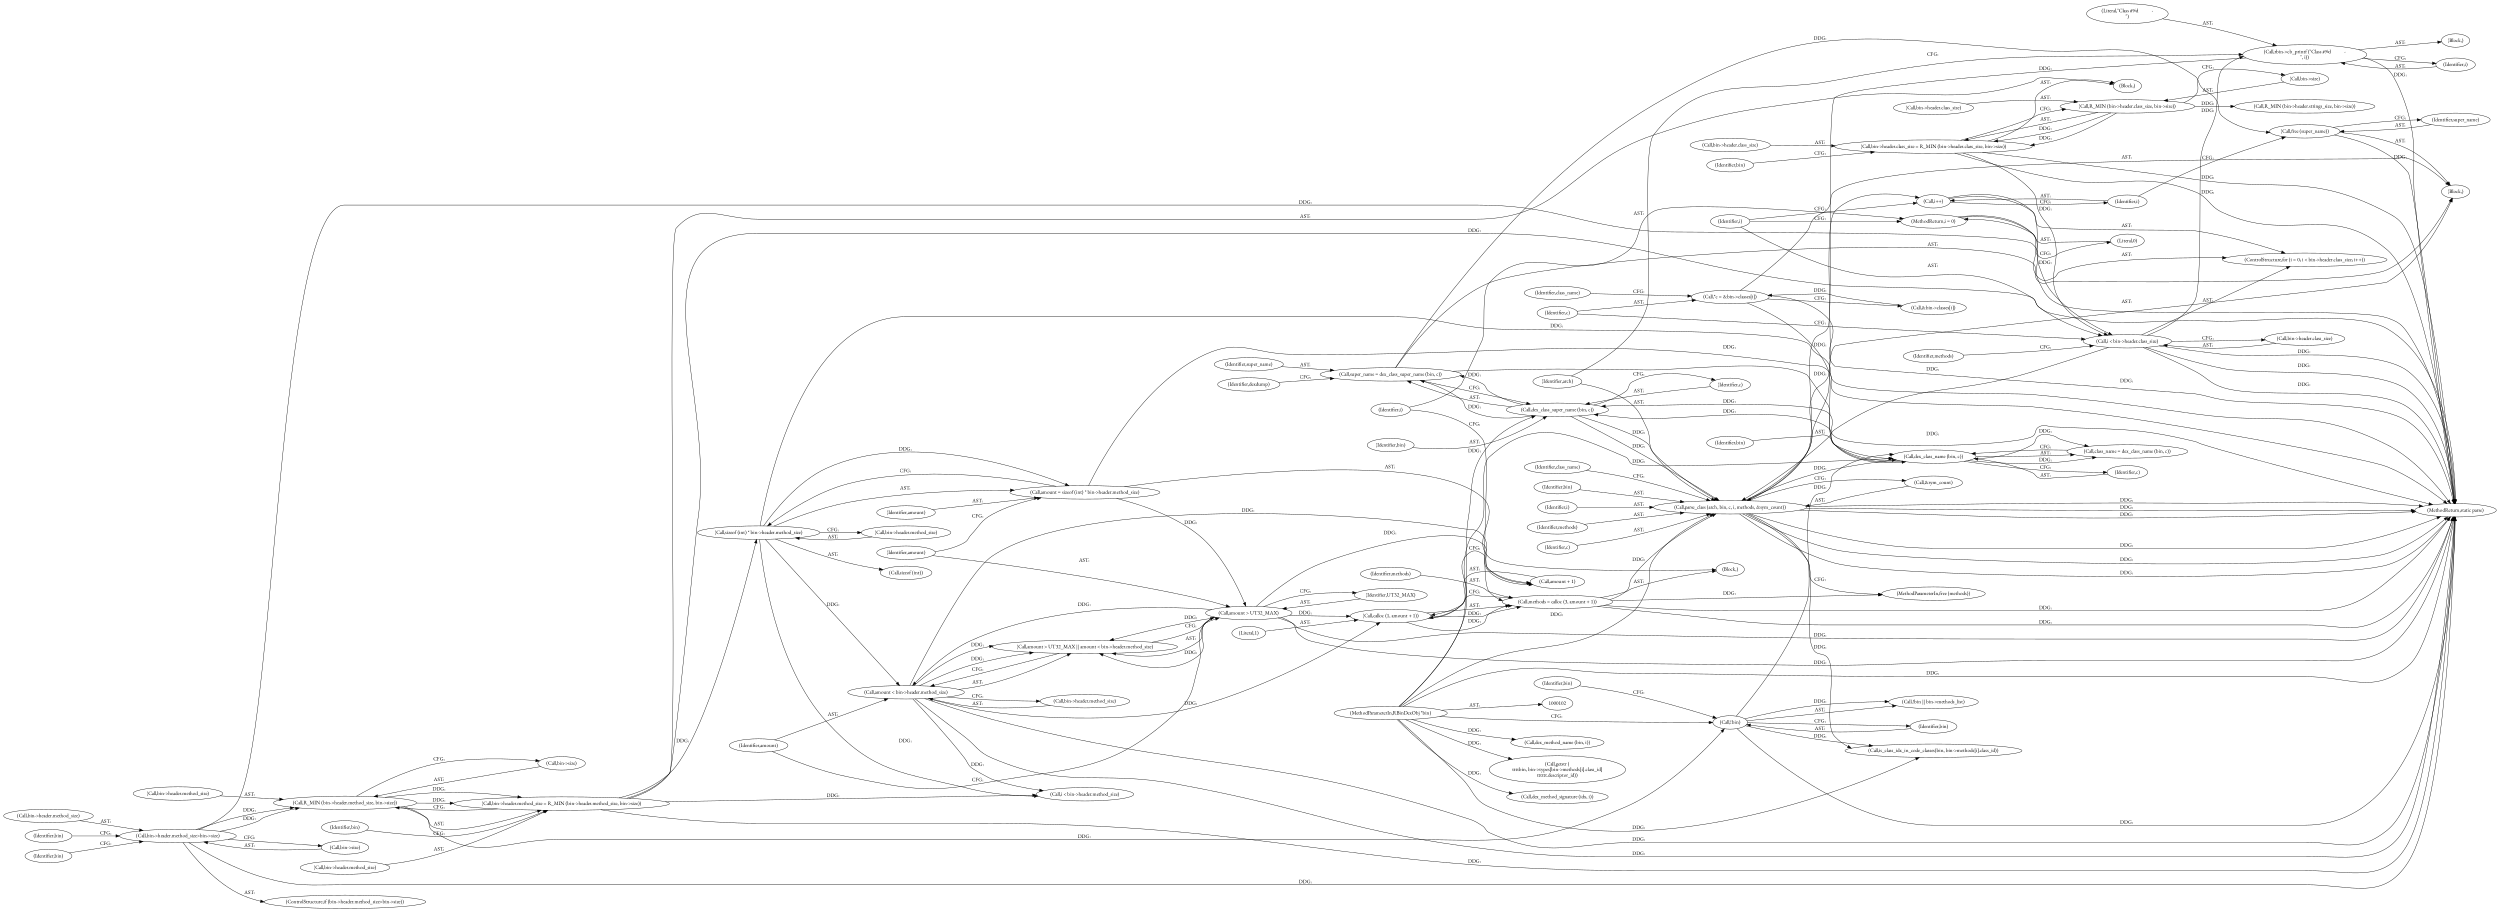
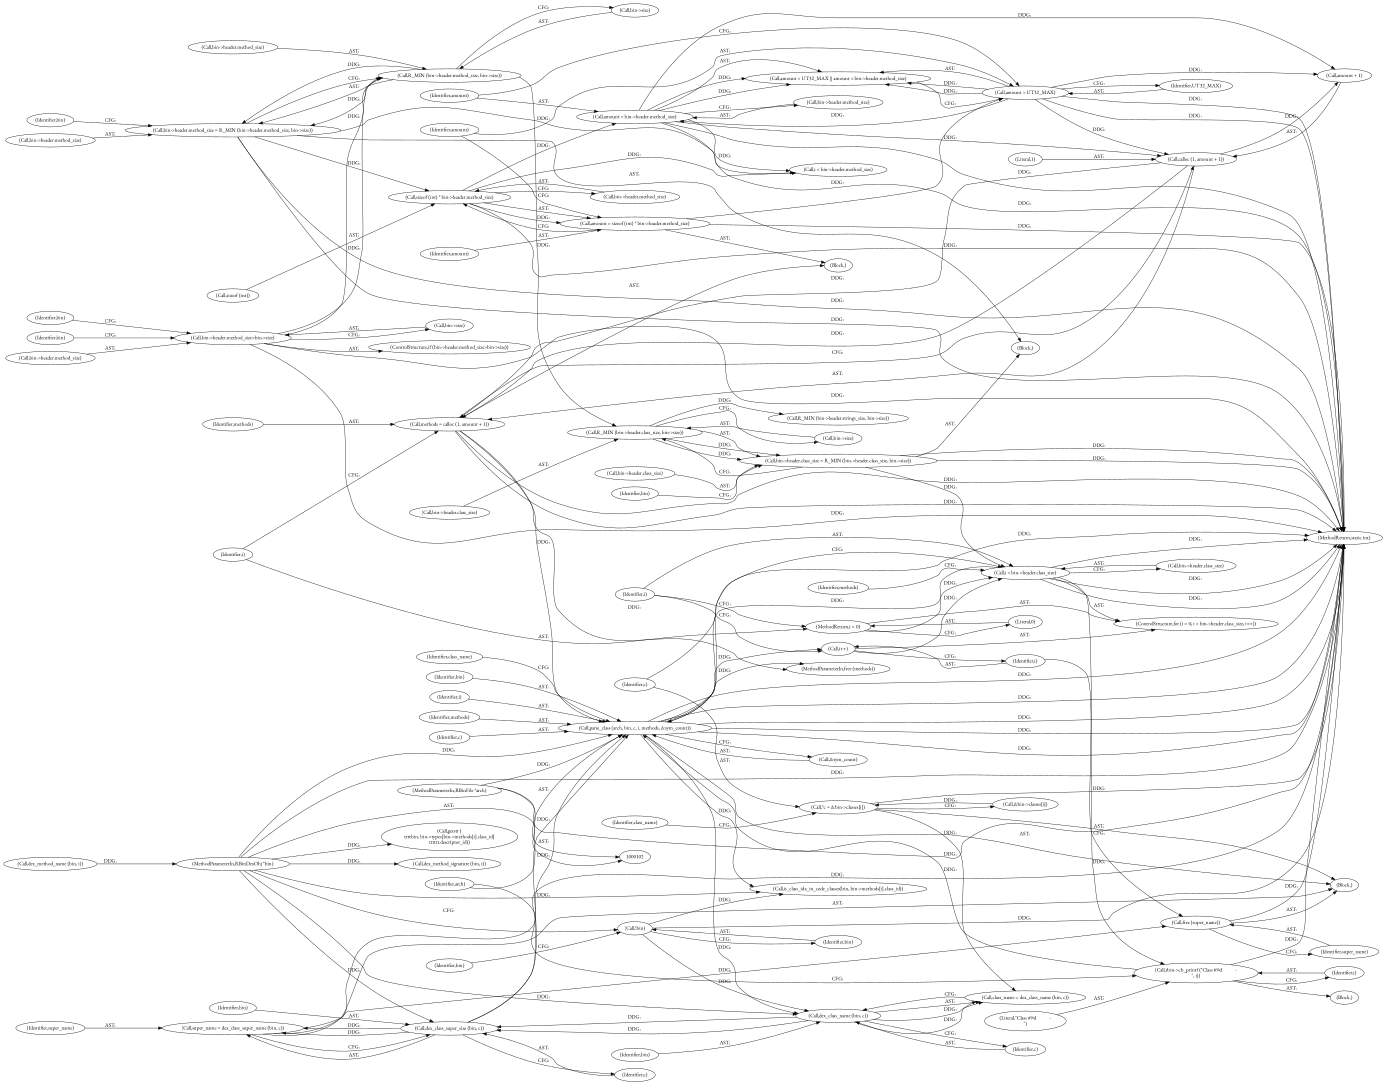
  digraph {
    fontname="EB Garamond"
    rankdir=LR
    node [fontname="EB Garamond"]
    edge [fontname="EB Garamond"]
    n1 [label="(Call,free (super_name))"]
    n2 [label="(Block,)"]
-   n3 [label="(MethodReturn,static parse)"]
+   n3 [label="(MethodReturn,static int)"]
    n4 [label="(Identifier,super_name)"]
    n5 [label="(Call,super_name = dex_class_super_name (bin, c))"]
-   n6 [label="(Call,dex_class_super_name (bin, c))"]
+   n6 [label="(Call,dex_class_super_size (bin, c))"]
    n7 [label="(Call,parse_class (arch, bin, c, i, methods, &sym_count))"]
    n8 [label="(Identifier,c)"]
    n9 [label="(Call,dex_class_name (bin, c))"]
    n10 [label="(Call,i++)"]
    n11 [label="(MethodParameterIn,free (methods))"]
    n12 [label="(Call,&sym_count)"]
    n13 [label="(Call,is_class_idx_in_code_classes(bin, bin->methods[i].class_id))"]
    n14 [label="(Identifier,c)"]
    n15 [label="(Call,class_name = dex_class_name (bin, c))"]
    n16 [label="(Call,i < bin->header.class_size)"]
    n17 [label="(ControlStructure,for (i = 0; i < bin->header.class_size; i++))"]
    n18 [label="(Identifier,i)"]
+   n19 [label="(MethodParameterIn,RBinFile *arch)"]
    1000102
    n21 [label="(MethodParameterIn,RBinDexObj *bin)"]
    n22 [label="(Call,!bin)"]
    n23 [label="(Call,dex_method_name (bin, i))"]
    n24 [label="(Call,getstr (\n\t\t\t\tbin, bin->types[bin->methods[i].class_id]\n\t\t\t\t\t\t.descriptor_id))"]
-   n25 [label="(Call,dex_method_signature (idx, i))"]
+   n25 [label="(Call,dex_method_signature (bin, i))"]
    n26 [label="(Identifier,bin)"]
-   n27 [label="(Call,!bin || bin->methods_list)"]
    n28 [label="(Call,rbin->cb_printf (\"Class #%d            -\n\", i))"]
    n29 [label="(Call,bin->header.class_size)"]
    n30 [label="(Block,)"]
    n31 [label="(Identifier,i)"]
    n32 [label="(MethodReturn,i = 0)"]
    n33 [label="(Literal,0)"]
    n34 [label="(Call,bin->header.class_size = R_MIN (bin->header.class_size, bin->size))"]
    n35 [label="(Call,R_MIN (bin->header.class_size, bin->size))"]
    n36 [label="(Block,)"]
    n37 [label="(Call,bin->size)"]
    n38 [label="(Call,R_MIN (bin->header.strings_size, bin->size))"]
    n39 [label="(Call,R_MIN (bin->header.method_size, bin->size))"]
    n40 [label="(Call,bin->header.method_size = R_MIN (bin->header.method_size, bin->size))"]
    n41 [label="(Call,bin->size)"]
    n42 [label="(Call,i < bin->header.method_size)"]
    n43 [label="(Call,sizeof (int) * bin->header.method_size)"]
    n44 [label="(Call,bin->header.method_size>bin->size)"]
    n45 [label="(ControlStructure,if (bin->header.method_size>bin->size))"]
    n46 [label="(Call,bin->size)"]
-   n47 [label="(Call,methods = calloc (3, amount + 1))"]
+   n47 [label="(Call,methods = calloc (1, amount + 1))"]
    n48 [label="(Call,calloc (1, amount + 1))"]
    n49 [label="(Block,)"]
    n50 [label="(Call,amount + 1)"]
    n51 [label="(Call,amount < bin->header.method_size)"]
    n52 [label="(Call,bin->header.method_size)"]
    n53 [label="(Call,amount > UT32_MAX || amount < bin->header.method_size)"]
    n54 [label="(Call,amount > UT32_MAX)"]
    n55 [label="(Identifier,UT32_MAX)"]
    n56 [label="(Call,amount = sizeof (int) * bin->header.method_size)"]
    n57 [label="(Call,bin->header.method_size)"]
    n58 [label="(Call,*c = &bin->classes[i])"]
    n59 [label="(Call,&bin->classes[i])"]
    n60 [label="(Identifier,bin)"]
    n61 [label="(Identifier,i)"]
    n62 [label="(Identifier,i)"]
    n63 [label="(Identifier,c)"]
    n64 [label="(Identifier,methods)"]
    n65 [label="(Identifier,bin)"]
    n66 [label="(Identifier,bin)"]
    n67 [label="(Identifier,class_name)"]
    n68 [label="(Call,bin->header.class_size)"]
    n69 [label="(Call,bin->header.method_size)"]
    n70 [label="(Call,bin->header.method_size)"]
    n71 [label="(Identifier,super_name)"]
    n72 [label="(Identifier,bin)"]
    n73 [label="(Identifier,amount)"]
    n74 [label="(Identifier,amount)"]
    n75 [label="(Identifier,methods)"]
    n76 [label="(Identifier,arch)"]
    n77 [label="(Identifier,class_name)"]
    n78 [label="(Identifier,bin)"]
    n79 [label="(Identifier,bin)"]
    n80 [label="(Literal,1)"]
-   n81 [label="(Identifier,dexdump)"]
    n82 [label="(Identifier,amount)"]
    n83 [label="(Call,sizeof (int))"]
    n84 [label="(Call,bin->header.method_size)"]
    n85 [label="(Identifier,i)"]
    n86 [label="(Identifier,methods)"]
    n87 [label="(Identifier,bin)"]
    n88 [label="(Literal,\"Class #%d            -\n\")"]
    n89 [label="(Call,bin->header.class_size)"]
    n90 [label="(Identifier,c)"]
    n91 [label="(Identifier,bin)"]
    n1 -> n2 [label="AST: "]
    n1 -> n3 [label="DDG: "]
    n1 -> n4 [label="CFG: "]
    n4 -> n1 [label="AST: "]
    n5 -> n1 [label="DDG: "]
    n5 -> n2 [label="AST: "]
    n5 -> n3 [label="DDG: "]
    n5 -> n6 [label="CFG: "]
    n6 -> n5 [label="AST: "]
    n6 -> n5 [label="DDG: "]
    n6 -> n5 [label="DDG: "]
    n6 -> n7 [label="DDG: "]
    n6 -> n7 [label="DDG: "]
    n6 -> n8 [label="CFG: "]
    n7 -> n2 [label="AST: "]
    n7 -> n3 [label="DDG: "]
    n7 -> n3 [label="DDG: "]
    n7 -> n3 [label="DDG: "]
    n7 -> n3 [label="DDG: "]
    n7 -> n3 [label="DDG: "]
    n7 -> n3 [label="DDG: "]
    n7 -> n9 [label="DDG: "]
    n7 -> n10 [label="DDG: "]
-   n7 -> n11 [label="CFG: "]
+   n7 -> n11 [label="DDG: "]
    n7 -> n12 [label="CFG: "]
    n7 -> n13 [label="DDG: "]
    n8 -> n6 [label="AST: "]
    n9 -> n6 [label="DDG: "]
    n9 -> n6 [label="DDG: "]
    n9 -> n14 [label="CFG: "]
    n9 -> n15 [label="AST: "]
    n9 -> n15 [label="DDG: "]
    n9 -> n15 [label="DDG: "]
    n10 -> n16 [label="DDG: "]
    n10 -> n17 [label="AST: "]
    n10 -> n18 [label="CFG: "]
    n12 -> n7 [label="AST: "]
    n14 -> n9 [label="AST: "]
    n15 -> n9 [label="CFG: "]
    n16 -> n3 [label="DDG: "]
    n16 -> n3 [label="DDG: "]
    n16 -> n3 [label="DDG: "]
    n16 -> n7 [label="DDG: "]
    n16 -> n17 [label="AST: "]
    n16 -> n28 [label="DDG: "]
    n16 -> n29 [label="CFG: "]
    n18 -> n1 [label="CFG: "]
    n18 -> n10 [label="AST: "]
+   n19 -> n3 [label="DDG: "]
+   n19 -> n7 [label="DDG: "]
+   n19 -> 1000102 [label="AST: "]
    n21 -> n3 [label="DDG: "]
    n21 -> n6 [label="DDG: "]
    n21 -> n7 [label="DDG: "]
    n21 -> n9 [label="DDG: "]
    n21 -> n13 [label="DDG: "]
    n21 -> 1000102 [label="AST: "]
    n21 -> n22 [label="CFG: "]
-   n21 -> n23 [label="DDG: "]
+   n23 -> n21 [label="DDG: "]
    n21 -> n24 [label="DDG: "]
    n21 -> n25 [label="DDG: "]
    n22 -> n3 [label="DDG: "]
    n22 -> n9 [label="DDG: "]
    n22 -> n13 [label="DDG: "]
    n22 -> n26 [label="CFG: "]
-   n22 -> n27 [label="AST: "]
-   n22 -> n27 [label="DDG: "]
    n26 -> n22 [label="AST: "]
    n28 -> n3 [label="DDG: "]
    n28 -> n7 [label="DDG: "]
    n28 -> n30 [label="AST: "]
    n28 -> n31 [label="CFG: "]
    n29 -> n16 [label="AST: "]
    n31 -> n28 [label="AST: "]
+   n32 -> n16 [label="DDG: "]
    n32 -> n17 [label="AST: "]
    n32 -> n33 [label="CFG: "]
    n33 -> n32 [label="AST: "]
    n34 -> n3 [label="DDG: "]
    n34 -> n3 [label="DDG: "]
    n34 -> n16 [label="DDG: "]
    n34 -> n35 [label="CFG: "]
    n34 -> n36 [label="AST: "]
    n35 -> n34 [label="AST: "]
    n35 -> n34 [label="DDG: "]
    n35 -> n34 [label="DDG: "]
    n35 -> n37 [label="CFG: "]
    n35 -> n38 [label="DDG: "]
    n37 -> n35 [label="AST: "]
-   n39 -> n22 [label="DDG: "]
+   n39 -> n35 [label="DDG: "]
    n39 -> n40 [label="AST: "]
    n39 -> n40 [label="DDG: "]
    n39 -> n40 [label="DDG: "]
    n39 -> n41 [label="CFG: "]
    n40 -> n3 [label="DDG: "]
    n40 -> n3 [label="DDG: "]
    n40 -> n36 [label="AST: "]
    n40 -> n39 [label="CFG: "]
    n40 -> n42 [label="DDG: "]
    n40 -> n43 [label="DDG: "]
    n41 -> n39 [label="AST: "]
    n43 -> n3 [label="DDG: "]
    n43 -> n42 [label="DDG: "]
    n43 -> n51 [label="DDG: "]
    n43 -> n56 [label="AST: "]
    n43 -> n56 [label="DDG: "]
    n43 -> n57 [label="CFG: "]
    n44 -> n3 [label="DDG: "]
    n44 -> n3 [label="DDG: "]
    n44 -> n39 [label="DDG: "]
    n44 -> n39 [label="DDG: "]
    n44 -> n45 [label="AST: "]
    n44 -> n46 [label="CFG: "]
    n46 -> n44 [label="AST: "]
    n47 -> n3 [label="DDG: "]
    n47 -> n3 [label="DDG: "]
    n47 -> n7 [label="DDG: "]
    n47 -> n11 [label="DDG: "]
    n47 -> n48 [label="CFG: "]
    n47 -> n49 [label="AST: "]
    n48 -> n47 [label="AST: "]
    n48 -> n47 [label="DDG: "]
    n48 -> n47 [label="DDG: "]
-   n48 -> n50 [label="CFG: "]
+   n48 -> n50 [label="DDG: "]
    n50 -> n48 [label="AST: "]
    n51 -> n3 [label="DDG: "]
    n51 -> n3 [label="DDG: "]
    n51 -> n42 [label="DDG: "]
    n51 -> n48 [label="DDG: "]
    n51 -> n50 [label="DDG: "]
    n51 -> n52 [label="CFG: "]
    n51 -> n53 [label="AST: "]
    n51 -> n53 [label="DDG: "]
    n51 -> n53 [label="DDG: "]
    n52 -> n51 [label="AST: "]
-   n53 -> n51 [label="CFG: "]
    n53 -> n54 [label="CFG: "]
    n54 -> n3 [label="DDG: "]
    n54 -> n3 [label="DDG: "]
    n54 -> n48 [label="DDG: "]
    n54 -> n50 [label="DDG: "]
    n54 -> n51 [label="DDG: "]
    n54 -> n53 [label="AST: "]
    n54 -> n53 [label="DDG: "]
    n54 -> n53 [label="DDG: "]
    n54 -> n55 [label="CFG: "]
    n55 -> n54 [label="AST: "]
    n56 -> n3 [label="DDG: "]
    n56 -> n43 [label="CFG: "]
    n56 -> n49 [label="AST: "]
    n56 -> n54 [label="DDG: "]
    n57 -> n43 [label="AST: "]
    n58 -> n2 [label="AST: "]
    n58 -> n3 [label="DDG: "]
-   n58 -> n9 [label="DDG: "]
+   n58 -> n15 [label="DDG: "]
    n58 -> n59 [label="CFG: "]
    n59 -> n58 [label="DDG: "]
    n60 -> n22 [label="CFG: "]
    n61 -> n32 [label="AST: "]
    n61 -> n47 [label="CFG: "]
    n62 -> n10 [label="CFG: "]
    n62 -> n16 [label="AST: "]
    n62 -> n32 [label="CFG: "]
    n63 -> n16 [label="CFG: "]
    n63 -> n58 [label="AST: "]
    n64 -> n47 [label="AST: "]
    n65 -> n40 [label="CFG: "]
    n66 -> n6 [label="AST: "]
    n67 -> n7 [label="CFG: "]
    n68 -> n35 [label="AST: "]
    n69 -> n44 [label="AST: "]
    n70 -> n39 [label="AST: "]
    n71 -> n5 [label="AST: "]
    n72 -> n44 [label="CFG: "]
    n73 -> n56 [label="AST: "]
    n74 -> n54 [label="AST: "]
    n74 -> n56 [label="CFG: "]
    n75 -> n16 [label="CFG: "]
    n76 -> n7 [label="AST: "]
    n76 -> n28 [label="CFG: "]
    n77 -> n58 [label="CFG: "]
    n78 -> n7 [label="AST: "]
    n79 -> n9 [label="AST: "]
    n80 -> n48 [label="AST: "]
-   n81 -> n5 [label="CFG: "]
    n82 -> n51 [label="AST: "]
    n82 -> n54 [label="CFG: "]
-   n43 -> n83 [label="AST: "]
+   n83 -> n43 [label="AST: "]
    n84 -> n40 [label="AST: "]
    n85 -> n7 [label="AST: "]
    n86 -> n7 [label="AST: "]
    n87 -> n44 [label="CFG: "]
    n88 -> n28 [label="AST: "]
    n89 -> n34 [label="AST: "]
    n90 -> n7 [label="AST: "]
    n91 -> n34 [label="CFG: "]
  }
